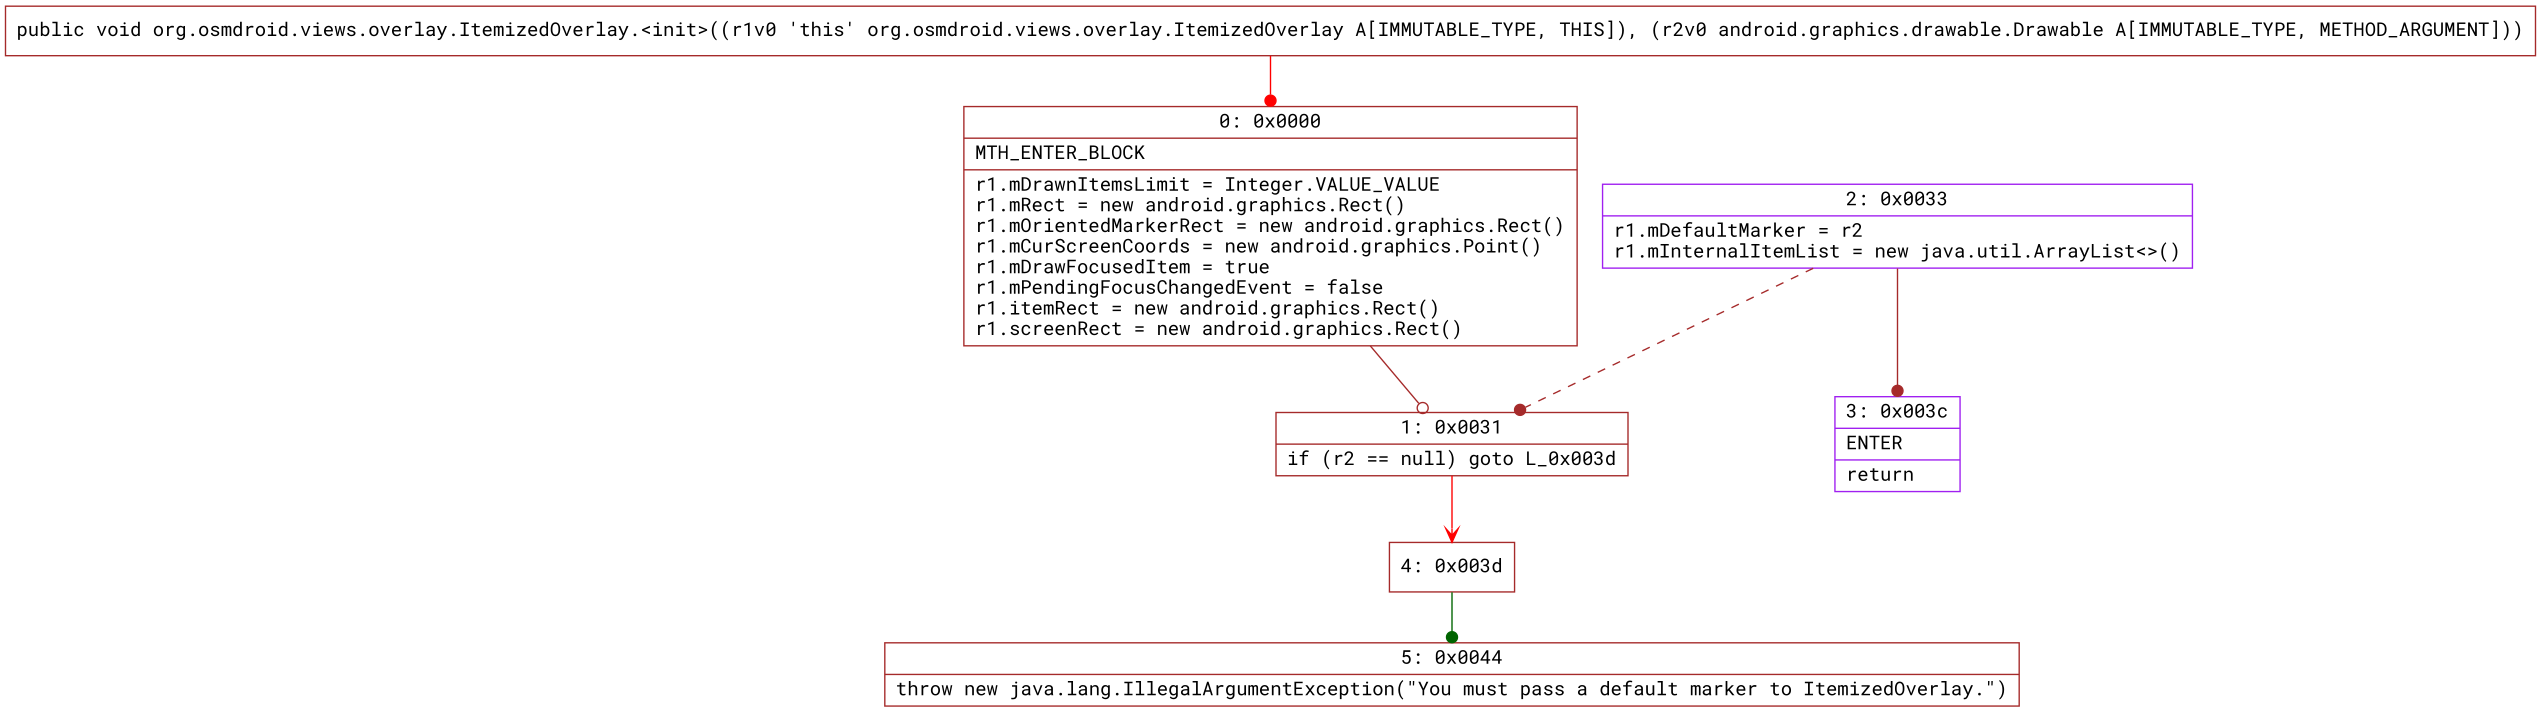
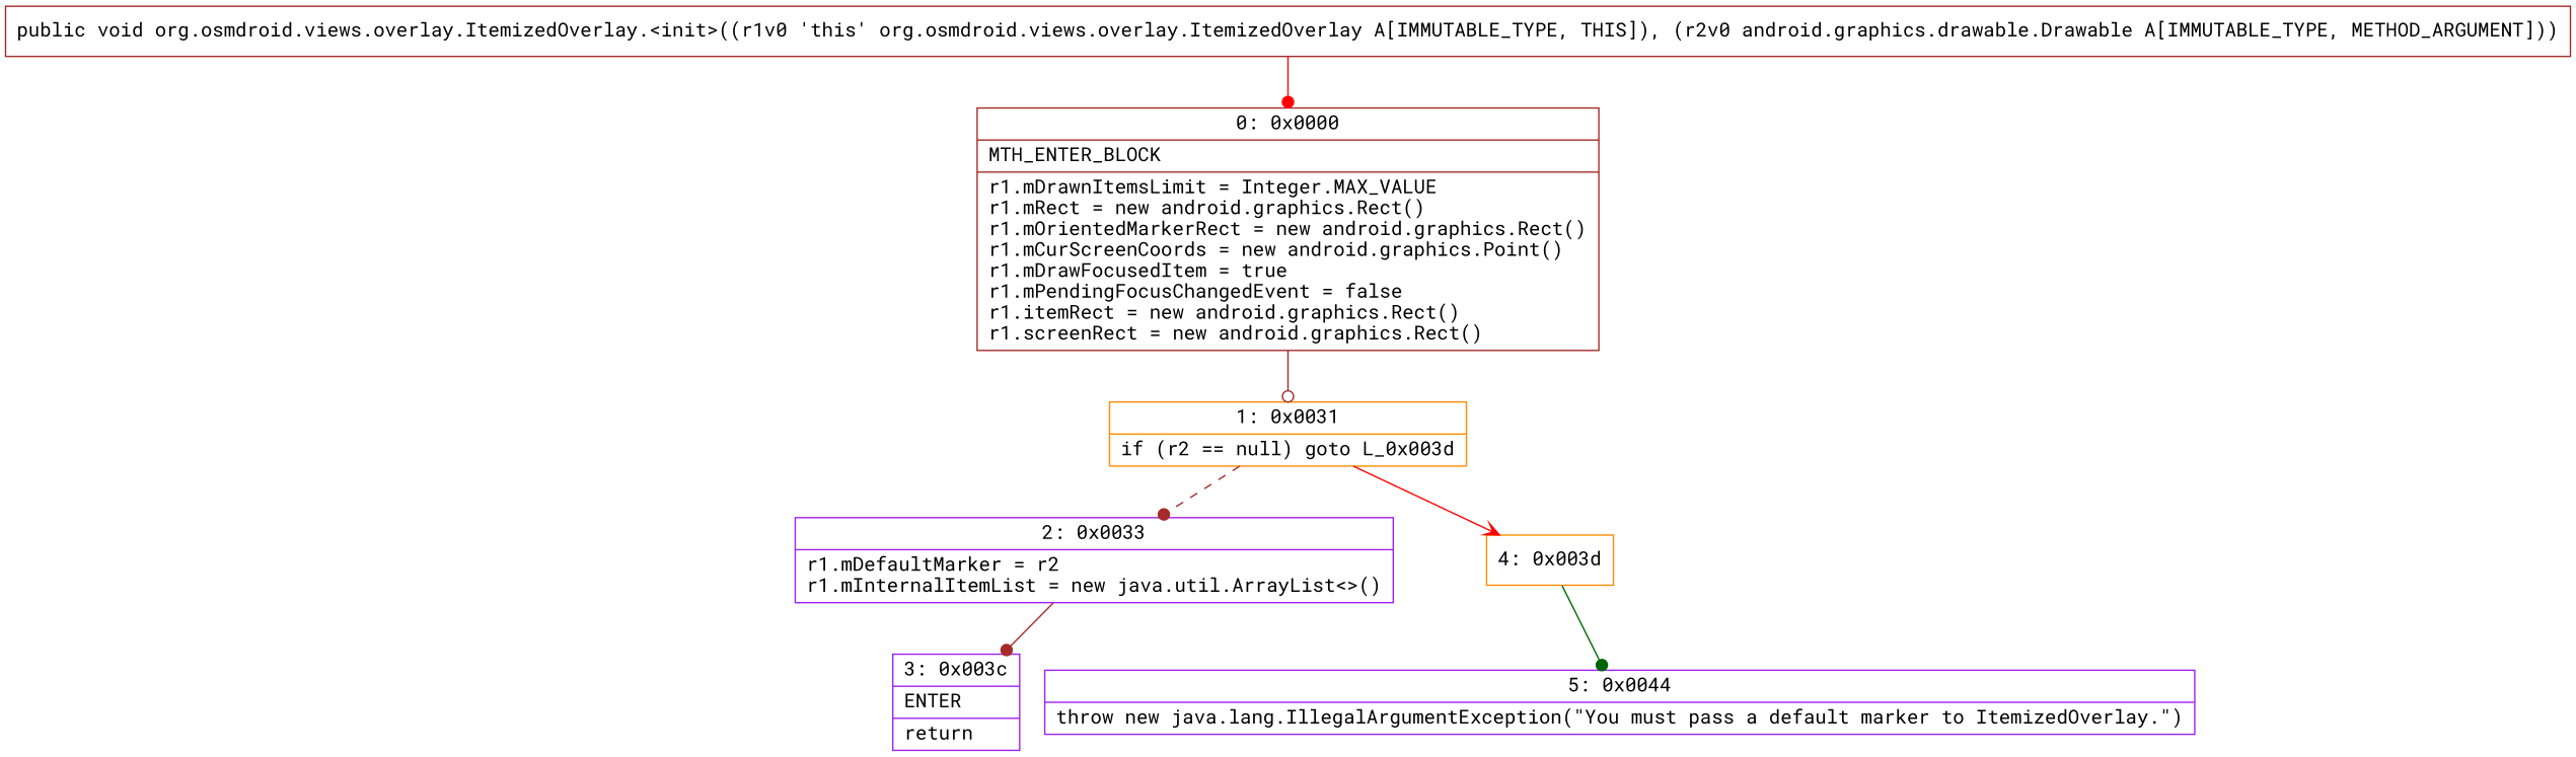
  digraph {
    fontname="Roboto Mono"
    node [color=purple fontname="Roboto Mono" shape=record]
    edge [arrowhead=dot color=brown fontname="Roboto Mono"]
-   n1 [color=brown label="{0\:\ 0x0000|MTH_ENTER_BLOCK\l|r1.mDrawnItemsLimit = Integer.VALUE_VALUE\lr1.mRect = new android.graphics.Rect()\lr1.mOrientedMarkerRect = new android.graphics.Rect()\lr1.mCurScreenCoords = new android.graphics.Point()\lr1.mDrawFocusedItem = true\lr1.mPendingFocusChangedEvent = false\lr1.itemRect = new android.graphics.Rect()\lr1.screenRect = new android.graphics.Rect()\l}"]
-   n2 [color=brown label="{1\:\ 0x0031|if (r2 == null) goto L_0x003d\l}"]
+   n1 [color=brown label="{0\:\ 0x0000|MTH_ENTER_BLOCK\l|r1.mDrawnItemsLimit = Integer.MAX_VALUE\lr1.mRect = new android.graphics.Rect()\lr1.mOrientedMarkerRect = new android.graphics.Rect()\lr1.mCurScreenCoords = new android.graphics.Point()\lr1.mDrawFocusedItem = true\lr1.mPendingFocusChangedEvent = false\lr1.itemRect = new android.graphics.Rect()\lr1.screenRect = new android.graphics.Rect()\l}"]
+   n2 [color=darkorange label="{1\:\ 0x0031|if (r2 == null) goto L_0x003d\l}"]
    n3 [label="{2\:\ 0x0033|r1.mDefaultMarker = r2\lr1.mInternalItemList = new java.util.ArrayList\<\>()\l}"]
-   n4 [color=brown label="{4\:\ 0x003d}"]
+   n4 [color=darkorange label="{4\:\ 0x003d}"]
    n5 [label="{3\:\ 0x003c|ENTER\l|return\l}"]
-   n6 [color=brown label="{5\:\ 0x0044|throw new java.lang.IllegalArgumentException(\"You must pass a default marker to ItemizedOverlay.\")\l}"]
+   n6 [label="{5\:\ 0x0044|throw new java.lang.IllegalArgumentException(\"You must pass a default marker to ItemizedOverlay.\")\l}"]
    n7 [color=brown label="{public void org.osmdroid.views.overlay.ItemizedOverlay.\<init\>((r1v0 'this' org.osmdroid.views.overlay.ItemizedOverlay A[IMMUTABLE_TYPE, THIS]), (r2v0 android.graphics.drawable.Drawable A[IMMUTABLE_TYPE, METHOD_ARGUMENT])) }"]
    n1 -> n2 [arrowhead=odot]
-   n3 -> n2 [style=dashed]
+   n2 -> n3 [style=dashed]
    n2 -> n4 [arrowhead=vee color=red]
    n3 -> n5
    n4 -> n6 [color=darkgreen]
    n7 -> n1 [color=red]
  }
